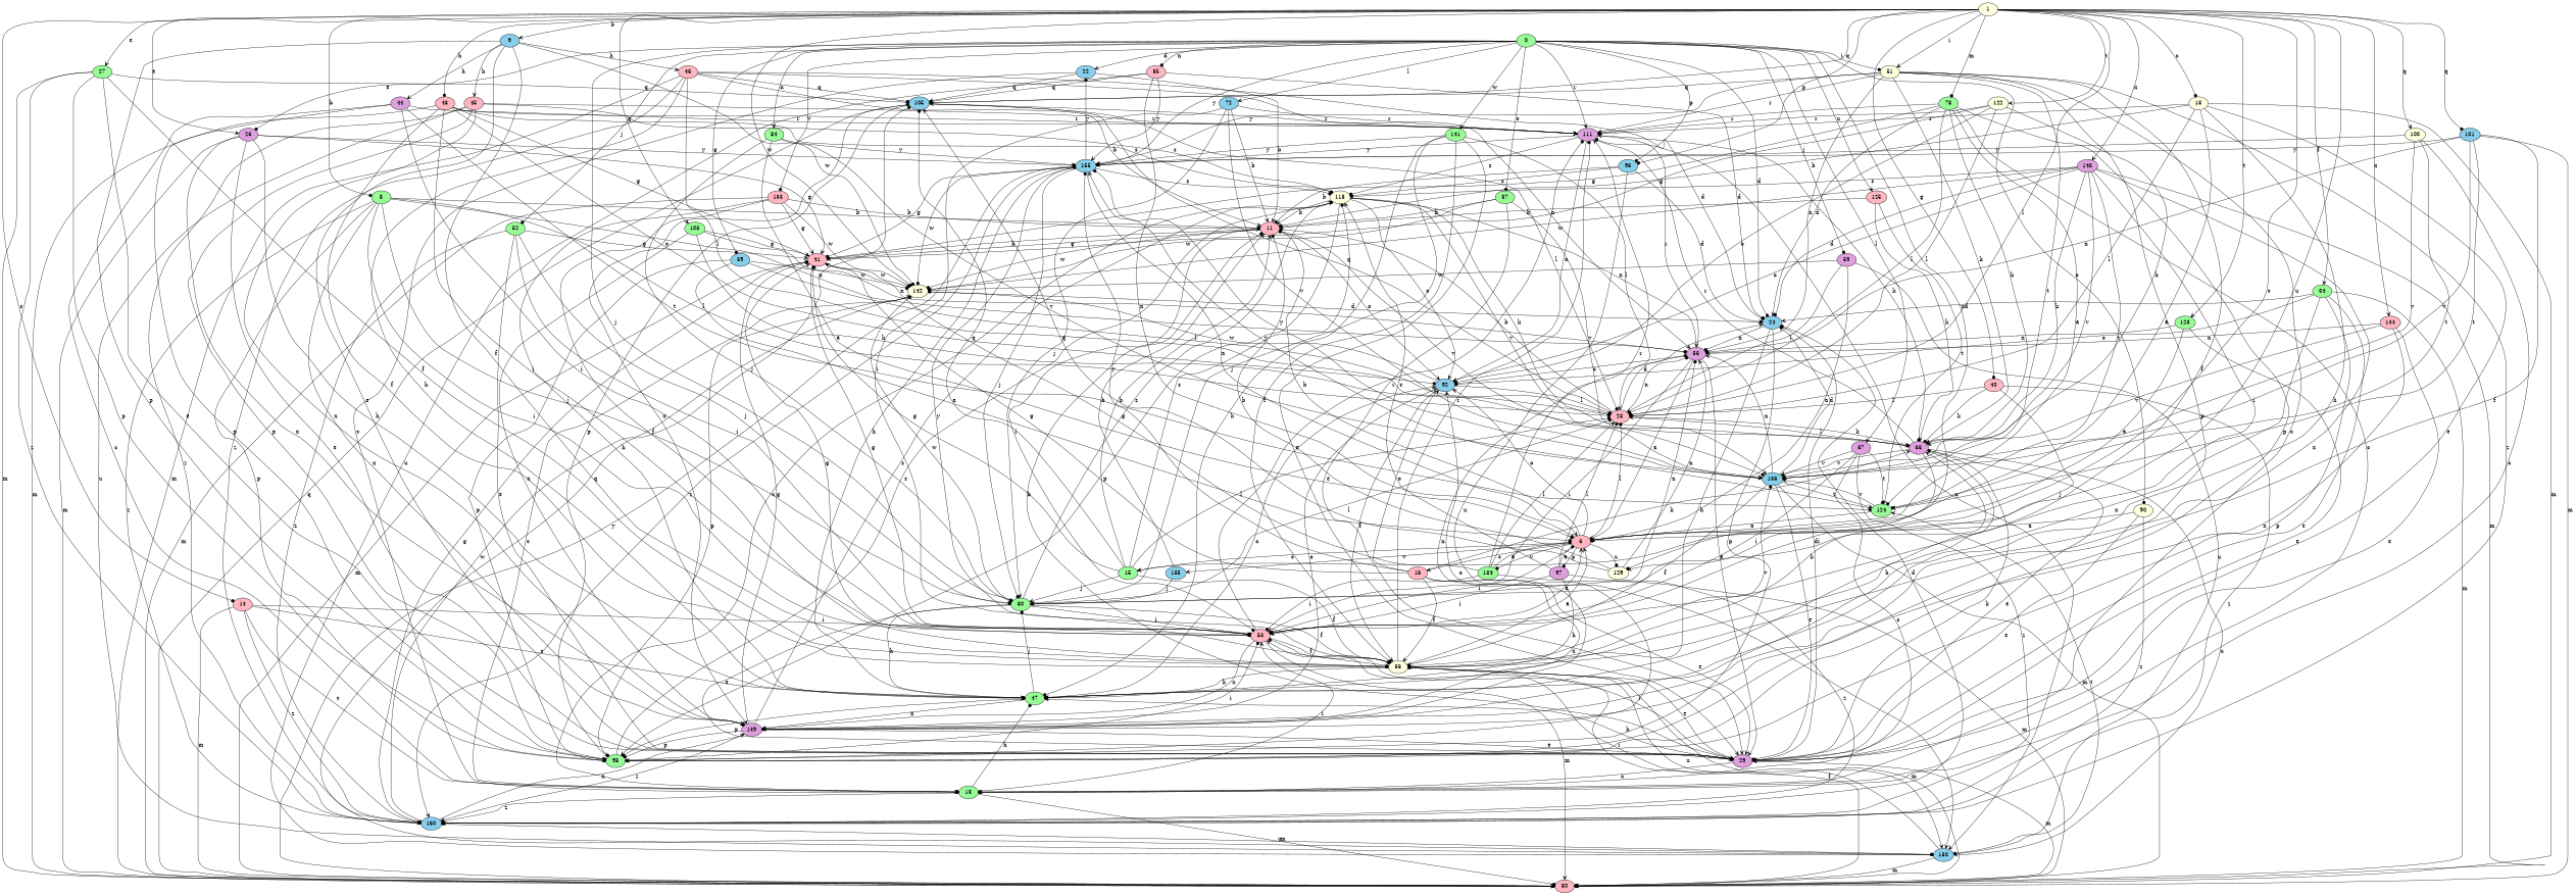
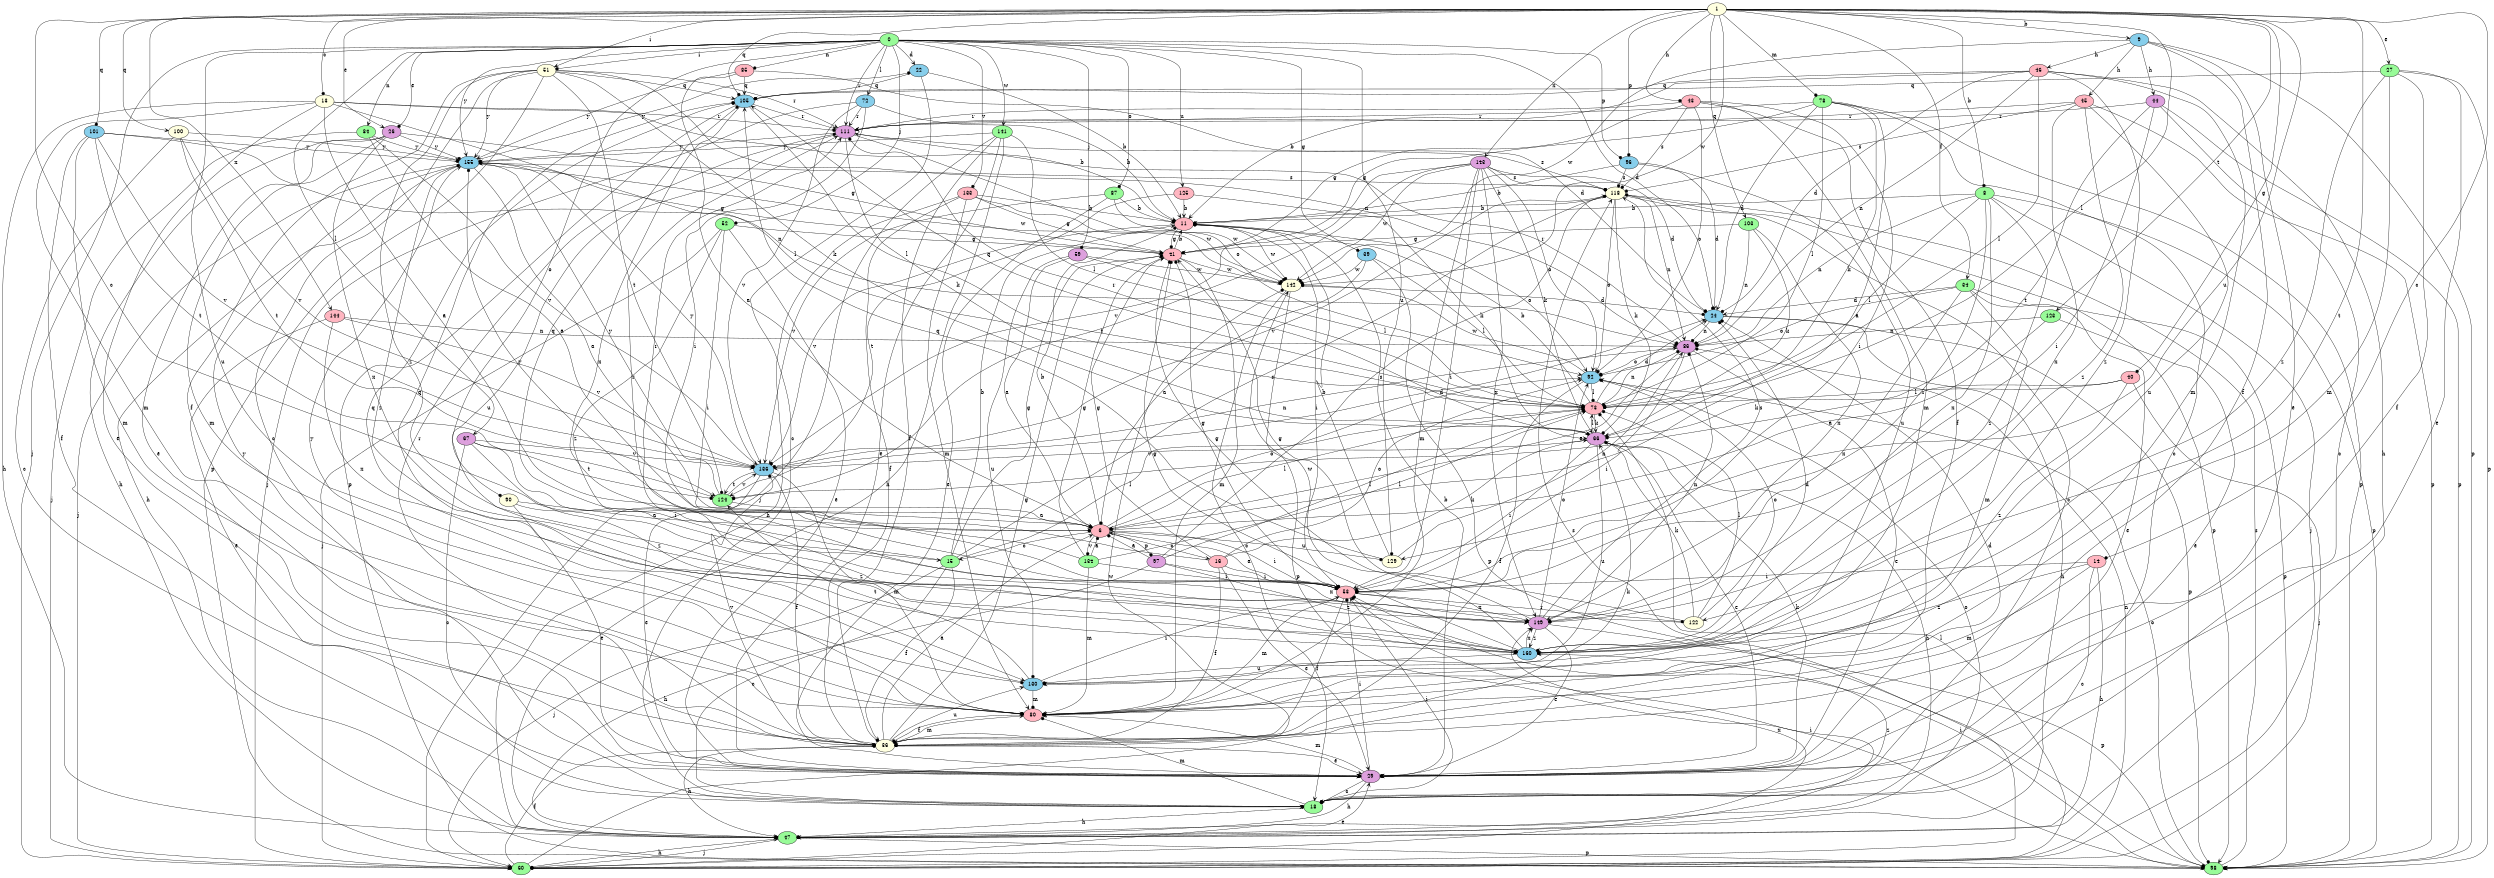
  strict digraph {
    node [fillcolor=palegreen style=filled]
    edge [arrowhead=vee]
    22 [fillcolor=skyblue]
    0
    24 [fillcolor=skyblue]
    26 [fillcolor=plum]
    39 [fillcolor=skyblue]
    51 [fillcolor=lightyellow]
    n7 [label=52]
    59 [fillcolor=plum]
    60
    67 [fillcolor=plum]
    72 [fillcolor=skyblue]
    84
    85 [fillcolor=lightpink]
    87
    90 [fillcolor=lightyellow]
    96 [fillcolor=skyblue]
    111 [fillcolor=plum]
    125 [fillcolor=lightpink]
    129 [fillcolor=lightyellow]
    133 [fillcolor=lightpink]
    141
    155 [fillcolor=skyblue]
    105 [fillcolor=skyblue]
    11 [fillcolor=lightpink]
    18
    86 [fillcolor=plum]
    98
    47
    149 [fillcolor=plum]
    29 [fillcolor=plum]
    41 [fillcolor=lightpink]
    80 [fillcolor=lightpink]
-   73 [fillcolor=lightpink label=23]
+   73 [fillcolor=lightpink]
    142 [fillcolor=lightyellow]
    6 [fillcolor=lightpink]
    160 [fillcolor=skyblue]
    36 [fillcolor=lightyellow]
    66 [fillcolor=plum]
    124
    53 [fillcolor=lightpink]
    130 [fillcolor=skyblue]
    118 [fillcolor=lightyellow]
    136 [fillcolor=skyblue]
    92 [fillcolor=skyblue]
    1 [fillcolor=lightyellow]
    8
    9 [fillcolor=skyblue]
    13 [fillcolor=lightyellow]
    14 [fillcolor=lightpink]
    15
    27
    34
    40 [fillcolor=lightpink]
    43 [fillcolor=lightpink]
    78
    100 [fillcolor=lightyellow]
    101 [fillcolor=skyblue]
    103
    122 [fillcolor=lightyellow]
    123
    143 [fillcolor=plum]
    144 [fillcolor=lightpink]
    44 [fillcolor=plum]
    45 [fillcolor=lightpink]
    46 [fillcolor=lightpink]
    16 [fillcolor=lightpink]
    97 [fillcolor=plum]
    134
-   135 [fillcolor=skyblue]
    22 -> 105 [label=q]
    22 -> 11 [label=b]
    22 -> 18 [arrowhead=dot label=c]
    0 -> 22 [label=d]
    0 -> 24 [arrowhead=dot label=d]
    0 -> 26 [arrowhead=dot label=e]
    0 -> 39 [arrowhead=dot label=g]
    0 -> 51 [arrowhead=dot label=i]
    0 -> n7 [arrowhead=dot label=j]
    0 -> 59 [arrowhead=dot label=j]
    0 -> 60 [arrowhead=dot label=j]
    0 -> 67 [label=l]
    0 -> 72 [label=l]
    0 -> 84 [label=n]
    0 -> 85 [arrowhead=dot label=n]
    0 -> 87 [arrowhead=dot label=o]
    0 -> 90 [arrowhead=dot label=o]
    0 -> 96 [arrowhead=dot label=p]
    0 -> 111 [label=r]
    0 -> 125 [label=u]
    0 -> 129 [arrowhead=dot label=u]
    0 -> 133 [arrowhead=dot label=v]
    0 -> 141 [label=w]
    0 -> 155 [label=y]
    24 -> 86 [arrowhead=dot label=n]
    24 -> 98 [arrowhead=dot label=p]
    24 -> 47 [arrowhead=dot label=h]
    26 -> 155 [arrowhead=dot label=y]
    26 -> 47 [label=h]
    26 -> 149 [label=x]
    26 -> 29 [label=e]
    26 -> 41 [label=g]
    26 -> 80 [arrowhead=dot label=m]
    39 -> 98 [arrowhead=dot label=p]
    39 -> 73 [arrowhead=dot label=l]
    39 -> 142 [arrowhead=dot label=w]
    39 -> 6 [arrowhead=dot label=a]
    51 -> 111 [label=r]
    51 -> 155 [label=y]
    51 -> 105 [label=q]
    51 -> 18 [label=c]
    51 -> 86 [arrowhead=dot label=n]
    51 -> 98 [arrowhead=dot label=p]
    51 -> 160 [arrowhead=dot label=z]
    51 -> 36 [arrowhead=dot label=f]
    51 -> 66 [label=k]
    51 -> 124 [arrowhead=dot label=t]
    n7 -> 60 [arrowhead=dot label=j]
    n7 -> 29 [arrowhead=dot label=e]
    n7 -> 41 [label=g]
    n7 -> 160 [arrowhead=dot label=z]
    n7 -> 53 [arrowhead=dot label=i]
    59 -> 73 [label=l]
    59 -> 142 [arrowhead=dot label=w]
    59 -> 6 [label=a]
    59 -> 130 [arrowhead=dot label=u]
    60 -> 86 [arrowhead=dot label=n]
    60 -> 47 [label=h]
    60 -> 29 [label=e]
    60 -> 73 [arrowhead=dot label=l]
    60 -> 142 [arrowhead=dot label=w]
    60 -> 36 [arrowhead=dot label=f]
    60 -> 53 [arrowhead=dot label=i]
    60 -> 118 [label=s]
    67 -> 18 [arrowhead=dot label=c]
    67 -> 160 [label=z]
    67 -> 124 [arrowhead=dot label=t]
    67 -> 53 [label=i]
    67 -> 136 [label=v]
    72 -> 60 [label=j]
    72 -> 111 [label=r]
    72 -> 11 [label=b]
    72 -> 53 [label=i]
    72 -> 136 [label=v]
    84 -> 60 [label=j]
    84 -> 155 [label=y]
    84 -> 6 [arrowhead=dot label=a]
    84 -> 136 [label=v]
    85 -> 24 [arrowhead=dot label=d]
    85 -> 155 [label=y]
    85 -> 105 [label=q]
    85 -> 6 [label=a]
-   85 -> 130 [arrowhead=dot label=u]
+   0 -> 130 [arrowhead=dot label=u]
    87 -> 11 [label=b]
    87 -> 29 [label=e]
    87 -> 142 [arrowhead=dot label=w]
    87 -> 136 [label=v]
    90 -> 29 [label=e]
    90 -> 6 [arrowhead=dot label=a]
    90 -> 160 [label=z]
    96 -> 24 [label=d]
    96 -> 11 [arrowhead=dot label=b]
    96 -> 130 [label=u]
    96 -> 118 [arrowhead=dot label=s]
    111 -> 155 [arrowhead=dot label=y]
    111 -> 66 [arrowhead=dot label=k]
    111 -> 130 [label=u]
    111 -> 118 [arrowhead=dot label=s]
    111 -> 92 [label=o]
    125 -> 11 [label=b]
    125 -> 66 [label=k]
    125 -> 124 [label=t]
    129 -> 105 [label=q]
    129 -> 11 [arrowhead=dot label=b]
    129 -> 86 [label=n]
    133 -> 11 [arrowhead=dot label=b]
    133 -> 47 [label=h]
    133 -> 41 [label=g]
    133 -> 80 [label=m]
    133 -> 142 [arrowhead=dot label=w]
    133 -> 36 [arrowhead=dot label=f]
    141 -> 60 [label=j]
    141 -> 155 [label=y]
    141 -> 47 [arrowhead=dot label=h]
    141 -> 29 [label=e]
    141 -> 73 [label=l]
    141 -> 36 [arrowhead=dot label=f]
    155 -> 22 [arrowhead=dot label=y]
    155 -> 60 [arrowhead=dot label=j]
    155 -> 47 [label=h]
    155 -> 41 [arrowhead=dot label=g]
    155 -> 142 [arrowhead=dot label=w]
    155 -> 6 [label=a]
    155 -> 160 [label=z]
    155 -> 118 [arrowhead=dot label=s]
    105 -> 111 [label=r]
    105 -> 98 [label=p]
    105 -> 149 [label=x]
    105 -> 73 [arrowhead=dot label=l]
    11 -> 41 [arrowhead=dot label=g]
    11 -> 142 [arrowhead=dot label=w]
    11 -> 53 [arrowhead=dot label=i]
    11 -> 136 [label=v]
    11 -> 92 [label=o]
    18 -> 47 [arrowhead=dot label=h]
    18 -> 80 [arrowhead=dot label=m]
    18 -> 160 [label=z]
    18 -> 53 [label=i]
    86 -> 111 [label=r]
    86 -> 29 [label=e]
    86 -> 6 [label=a]
    86 -> 53 [label=i]
    86 -> 92 [arrowhead=dot label=o]
    98 -> 53 [arrowhead=dot label=i]
    98 -> 118 [arrowhead=dot label=s]
    98 -> 92 [label=o]
    47 -> 60 [arrowhead=dot label=j]
    47 -> 98 [arrowhead=dot label=p]
    47 -> 149 [label=x]
    47 -> 92 [label=o]
    149 -> 86 [arrowhead=dot label=n]
    149 -> 98 [arrowhead=dot label=p]
    149 -> 29 [arrowhead=dot label=e]
    149 -> 41 [arrowhead=dot label=g]
    149 -> 160 [label=z]
    149 -> 118 [label=s]
    149 -> 92 [label=o]
    29 -> 24 [arrowhead=dot label=d]
    29 -> 11 [arrowhead=dot label=b]
    29 -> 18 [arrowhead=dot label=c]
    29 -> 47 [label=h]
    29 -> 80 [label=m]
    29 -> 66 [arrowhead=dot label=k]
    29 -> 53 [arrowhead=dot label=i]
    41 -> 11 [label=b]
    41 -> 80 [label=m]
    41 -> 142 [label=w]
    80 -> 155 [label=y]
    80 -> 105 [arrowhead=dot label=q]
    80 -> 36 [arrowhead=dot label=f]
    73 -> 24 [label=d]
    73 -> 105 [label=q]
    73 -> 11 [arrowhead=dot label=b]
    73 -> 86 [arrowhead=dot label=n]
    73 -> 66 [label=k]
    142 -> 24 [arrowhead=dot label=d]
    142 -> 18 [label=c]
    142 -> 98 [arrowhead=dot label=p]
    6 -> 129 [arrowhead=dot label=u]
    6 -> 11 [arrowhead=dot label=b]
    6 -> 73 [arrowhead=dot label=l]
    6 -> 53 [arrowhead=dot label=i]
    6 -> 92 [label=o]
    6 -> 15 [label=c]
    6 -> 16 [label=c]
    6 -> 97 [arrowhead=dot label=p]
    6 -> 134 [arrowhead=dot label=v]
-   6 -> 135 [label=v]
    160 -> 24 [arrowhead=dot label=d]
    160 -> 149 [label=x]
    160 -> 41 [arrowhead=dot label=g]
    160 -> 142 [label=w]
    160 -> 130 [arrowhead=dot label=u]
    36 -> 111 [arrowhead=dot label=r]
    36 -> 155 [arrowhead=dot label=y]
    36 -> 47 [label=h]
    36 -> 29 [label=e]
    36 -> 41 [label=g]
    36 -> 80 [label=m]
    36 -> 6 [label=a]
    36 -> 66 [label=k]
    36 -> 130 [label=u]
    36 -> 136 [arrowhead=dot label=v]
    66 -> 111 [arrowhead=dot label=r]
    66 -> 47 [label=h]
    66 -> 29 [label=e]
    66 -> 73 [label=l]
    66 -> 53 [label=i]
    66 -> 130 [label=u]
    66 -> 136 [label=v]
    124 -> 155 [label=y]
    124 -> 6 [label=a]
    124 -> 136 [label=v]
-   53 -> 111 [arrowhead=dot label=r]
+   53 -> 122 [arrowhead=dot label=r]
    53 -> 149 [label=x]
    53 -> 41 [arrowhead=dot label=g]
    53 -> 80 [label=m]
    53 -> 6 [label=a]
    53 -> 36 [arrowhead=dot label=f]
    130 -> 105 [arrowhead=dot label=q]
    130 -> 80 [arrowhead=dot label=m]
    130 -> 124 [label=t]
    130 -> 53 [label=i]
    118 -> 11 [label=b]
    118 -> 18 [label=c]
    118 -> 86 [label=n]
    118 -> 98 [label=p]
    118 -> 66 [arrowhead=dot label=k]
    118 -> 136 [arrowhead=dot label=v]
    118 -> 92 [label=o]
    136 -> 24 [label=d]
    136 -> 155 [arrowhead=dot label=y]
    136 -> 86 [label=n]
    136 -> 29 [arrowhead=dot label=e]
    136 -> 80 [label=m]
    136 -> 36 [label=f]
    136 -> 124 [label=t]
    92 -> 73 [arrowhead=dot label=l]
    92 -> 142 [arrowhead=dot label=w]
    92 -> 36 [label=f]
    1 -> 26 [label=e]
    1 -> 51 [label=i]
    1 -> 96 [arrowhead=dot label=p]
    1 -> 129 [label=u]
    1 -> 105 [arrowhead=dot label=q]
    1 -> 73 [arrowhead=dot label=l]
    1 -> 142 [arrowhead=dot label=w]
    1 -> 8 [arrowhead=dot label=b]
    1 -> 9 [label=b]
    1 -> 13 [arrowhead=dot label=c]
    1 -> 14 [arrowhead=dot label=c]
    1 -> 15 [label=c]
    1 -> 27 [label=e]
    1 -> 34 [label=f]
    1 -> 40 [arrowhead=dot label=g]
    1 -> 43 [arrowhead=dot label=h]
    1 -> 78 [arrowhead=dot label=m]
    1 -> 100 [label=q]
    1 -> 101 [arrowhead=dot label=q]
    1 -> 103 [label=q]
    1 -> 122 [label=t]
    1 -> 123 [label=t]
    1 -> 143 [label=x]
    1 -> 144 [label=x]
    8 -> 60 [arrowhead=dot label=j]
    8 -> 11 [arrowhead=dot label=b]
    8 -> 86 [arrowhead=dot label=n]
    8 -> 98 [label=p]
    8 -> 149 [arrowhead=dot label=x]
    8 -> 73 [arrowhead=dot label=l]
    8 -> 160 [arrowhead=dot label=z]
    8 -> 53 [arrowhead=dot label=i]
    9 -> 98 [label=p]
    9 -> 29 [arrowhead=dot label=e]
    9 -> 142 [arrowhead=dot label=w]
    9 -> 36 [arrowhead=dot label=f]
    9 -> 44 [label=h]
    9 -> 45 [label=h]
    9 -> 46 [label=h]
    13 -> 111 [arrowhead=dot label=r]
    13 -> 11 [arrowhead=dot label=b]
    13 -> 47 [label=h]
    13 -> 29 [label=e]
    13 -> 80 [arrowhead=dot label=m]
    13 -> 73 [arrowhead=dot label=l]
    13 -> 6 [arrowhead=dot label=a]
    14 -> 18 [arrowhead=dot label=c]
-   14 -> 47 [arrowhead=dot label=s]
+   14 -> 47 [arrowhead=dot label=h]
    14 -> 80 [label=m]
    14 -> 160 [label=z]
    14 -> 53 [arrowhead=dot label=i]
    15 -> 60 [label=j]
    15 -> 105 [arrowhead=dot label=q]
    15 -> 11 [label=b]
+   15 -> 18 [arrowhead=dot label=c]
    15 -> 41 [arrowhead=dot label=g]
    15 -> 73 [arrowhead=dot label=l]
    15 -> 36 [label=f]
    15 -> 118 [arrowhead=dot label=s]
    27 -> 105 [arrowhead=dot label=q]
    27 -> 98 [arrowhead=dot label=p]
    27 -> 29 [arrowhead=dot label=e]
    27 -> 80 [label=m]
    27 -> 160 [arrowhead=dot label=z]
    27 -> 36 [arrowhead=dot label=f]
    34 -> 24 [label=d]
    34 -> 98 [label=p]
    34 -> 149 [arrowhead=dot label=x]
    34 -> 29 [label=e]
    34 -> 80 [label=m]
    34 -> 92 [arrowhead=dot label=o]
    40 -> 60 [arrowhead=dot label=j]
    40 -> 73 [arrowhead=dot label=l]
    40 -> 160 [arrowhead=dot label=z]
    40 -> 66 [arrowhead=dot label=k]
    43 -> 111 [label=r]
    43 -> 41 [label=g]
    43 -> 80 [arrowhead=dot label=m]
    43 -> 36 [arrowhead=dot label=f]
    43 -> 53 [arrowhead=dot label=i]
    43 -> 118 [arrowhead=dot label=s]
    43 -> 92 [arrowhead=dot label=o]
    78 -> 24 [label=d]
    78 -> 111 [label=r]
    78 -> 18 [arrowhead=dot label=c]
    78 -> 98 [label=p]
    78 -> 41 [arrowhead=dot label=g]
    78 -> 73 [arrowhead=dot label=l]
    78 -> 6 [arrowhead=dot label=a]
    78 -> 66 [label=k]
    100 -> 155 [label=y]
    100 -> 18 [label=c]
    100 -> 124 [label=t]
    100 -> 136 [label=v]
    101 -> 155 [arrowhead=dot label=y]
    101 -> 86 [arrowhead=dot label=n]
    101 -> 80 [arrowhead=dot label=m]
    101 -> 36 [label=f]
    101 -> 124 [label=t]
    101 -> 136 [arrowhead=dot label=v]
    103 -> 86 [arrowhead=dot label=n]
    103 -> 149 [label=x]
    103 -> 41 [label=g]
    103 -> 66 [label=k]
    122 -> 111 [label=r]
    122 -> 41 [label=g]
    122 -> 73 [arrowhead=dot label=l]
    122 -> 66 [label=k]
    122 -> 92 [arrowhead=dot label=o]
    123 -> 86 [arrowhead=dot label=n]
    123 -> 29 [label=e]
    123 -> 6 [label=a]
    143 -> 24 [arrowhead=dot label=d]
    143 -> 149 [label=x]
    143 -> 80 [arrowhead=dot label=m]
    143 -> 142 [label=w]
    143 -> 66 [label=k]
    143 -> 124 [arrowhead=dot label=t]
    143 -> 53 [label=i]
    143 -> 118 [arrowhead=dot label=s]
    143 -> 136 [arrowhead=dot label=v]
    143 -> 92 [label=o]
    144 -> 86 [label=n]
    144 -> 149 [label=x]
    144 -> 29 [label=e]
    144 -> 136 [arrowhead=dot label=v]
    44 -> 111 [label=r]
    44 -> 18 [arrowhead=dot label=c]
    44 -> 98 [label=p]
    44 -> 124 [arrowhead=dot label=t]
    44 -> 53 [arrowhead=dot label=i]
    45 -> 111 [label=r]
    45 -> 98 [arrowhead=dot label=p]
    45 -> 149 [arrowhead=dot label=x]
    45 -> 160 [label=z]
    45 -> 130 [arrowhead=dot label=u]
    45 -> 118 [arrowhead=dot label=s]
    46 -> 24 [arrowhead=dot label=d]
    46 -> 105 [arrowhead=dot label=q]
    46 -> 11 [label=b]
    46 -> 86 [label=n]
    46 -> 47 [arrowhead=dot label=h]
    46 -> 80 [label=m]
    46 -> 73 [arrowhead=dot label=l]
    46 -> 160 [arrowhead=dot label=z]
    16 -> 155 [arrowhead=dot label=y]
    16 -> 149 [arrowhead=dot label=x]
    16 -> 29 [label=e]
    16 -> 41 [label=g]
    16 -> 36 [label=f]
    16 -> 66 [label=k]
    16 -> 92 [label=o]
    97 -> 47 [arrowhead=dot label=h]
    97 -> 73 [arrowhead=dot label=l]
    97 -> 6 [arrowhead=dot label=a]
    97 -> 160 [arrowhead=dot label=z]
    97 -> 53 [label=i]
    97 -> 118 [label=s]
    134 -> 111 [label=r]
    134 -> 41 [label=g]
    134 -> 80 [label=m]
    134 -> 73 [label=l]
    134 -> 6 [arrowhead=dot label=a]
    134 -> 53 [arrowhead=dot label=i]
-   135 -> 60 [label=j]
-   135 -> 11 [label=b]
  }
